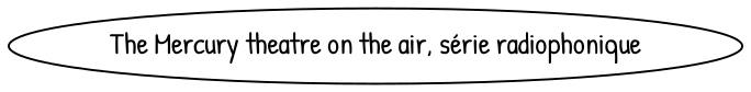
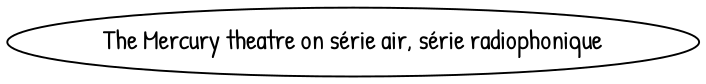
  digraph {
    rankdir=LR
    fontname="Patrick Hand"
-   n1 [label="The Mercury theatre on the air, série radiophonique" fontname="Patrick Hand"]
+   n1 [label="The Mercury theatre on série air, série radiophonique" fontname="Patrick Hand"]
  }
